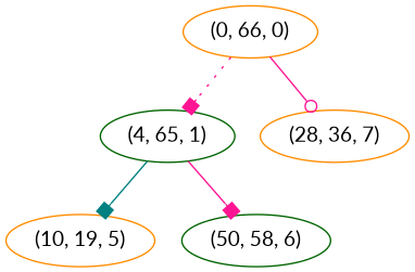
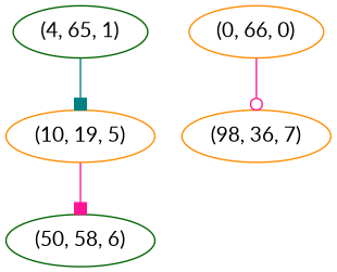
  digraph {
    fontname=Lato
    node [color=darkorange fontname=Lato]
    edge [arrowhead=box color=deeppink fontname=Lato style=solid]
    "(4, 65, 1)" [color=darkgreen]
    "(0, 66, 0)"
-   "(28, 36, 7)"
+   "(28, 36, 7)" [label="(98, 36, 7)"]
    "(10, 19, 5)"
    "(50, 58, 6)" [color=darkgreen]
    "(4, 65, 1)" -> "(10, 19, 5)" [color=teal]
-   "(4, 65, 1)" -> "(50, 58, 6)"
-   "(0, 66, 0)" -> "(4, 65, 1)" [style=dotted]
+   "(10, 19, 5)" -> "(50, 58, 6)"
    "(0, 66, 0)" -> "(28, 36, 7)" [arrowhead=odot]
  }
